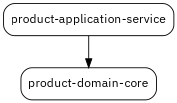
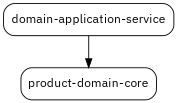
  digraph {
    fontname="IBM Plex Sans"
    node [fontname="IBM Plex Sans" fontsize=14 shape=box style=rounded]
-   n1 [label="product-application-service"]
+   n1 [label="domain-application-service"]
    n2 [label=<product-domain-core>]
    n1 -> n2 [fontname="IBM Plex Sans" fontsize=10]
  }
